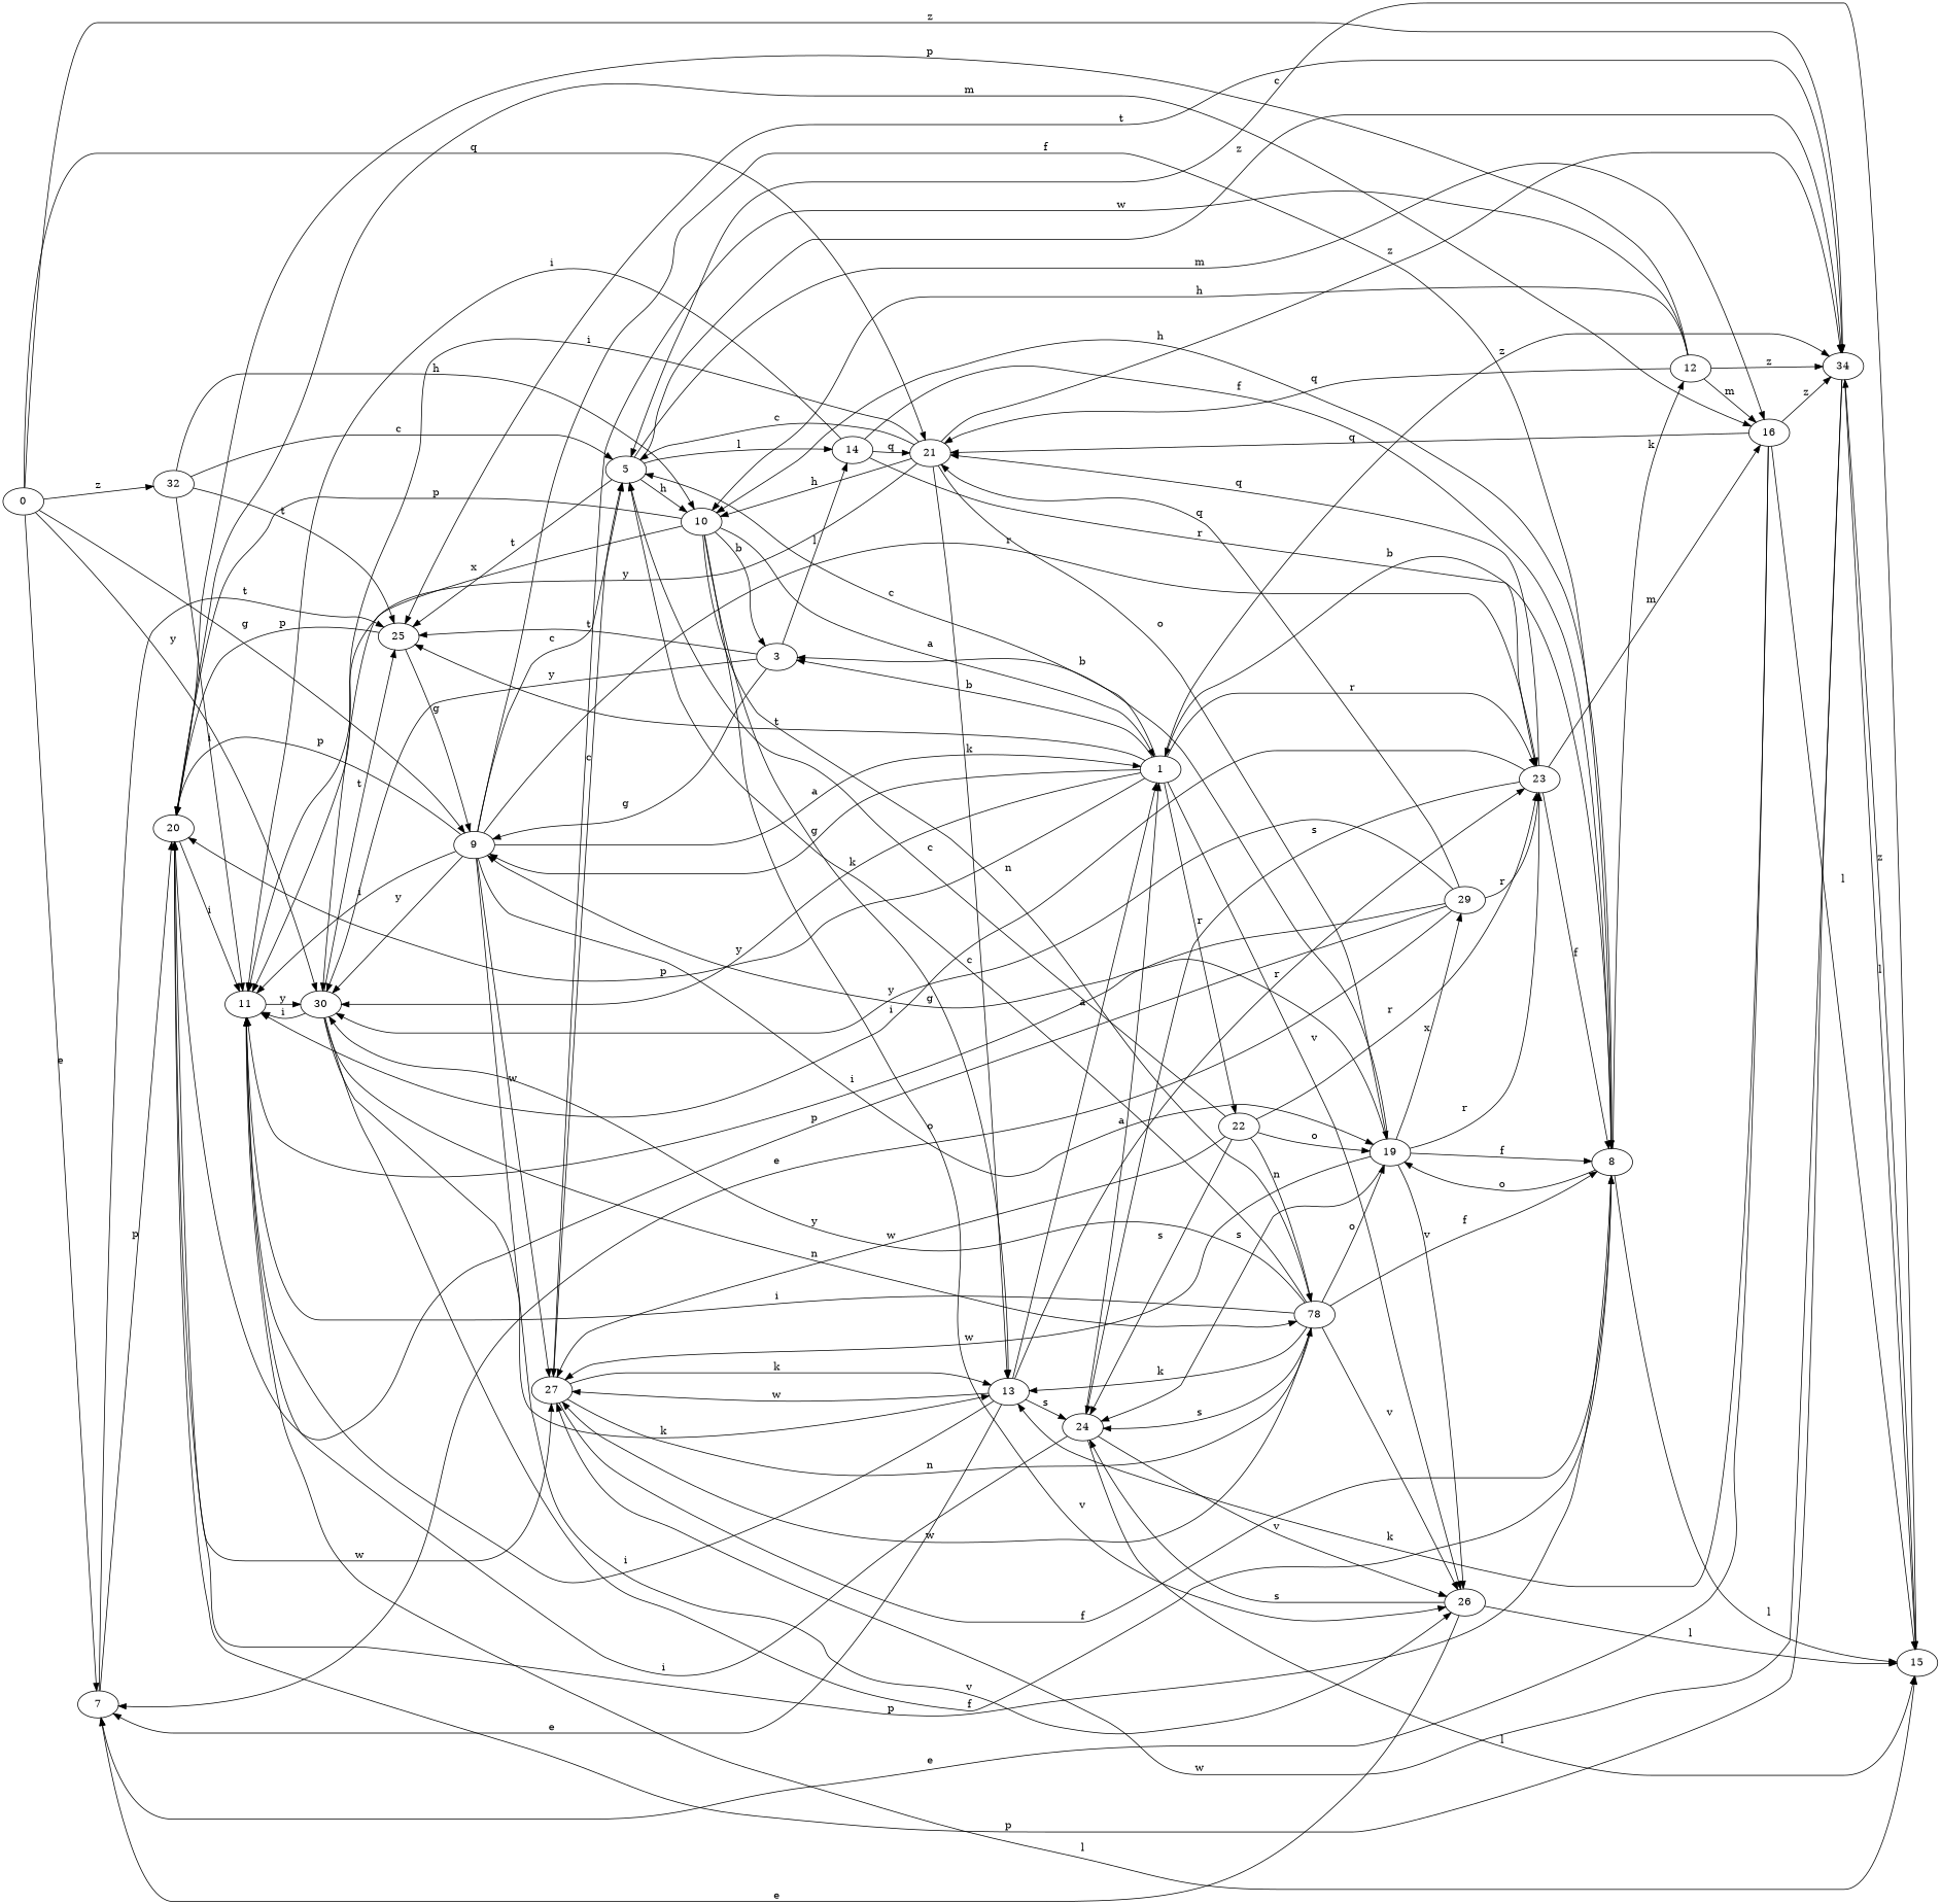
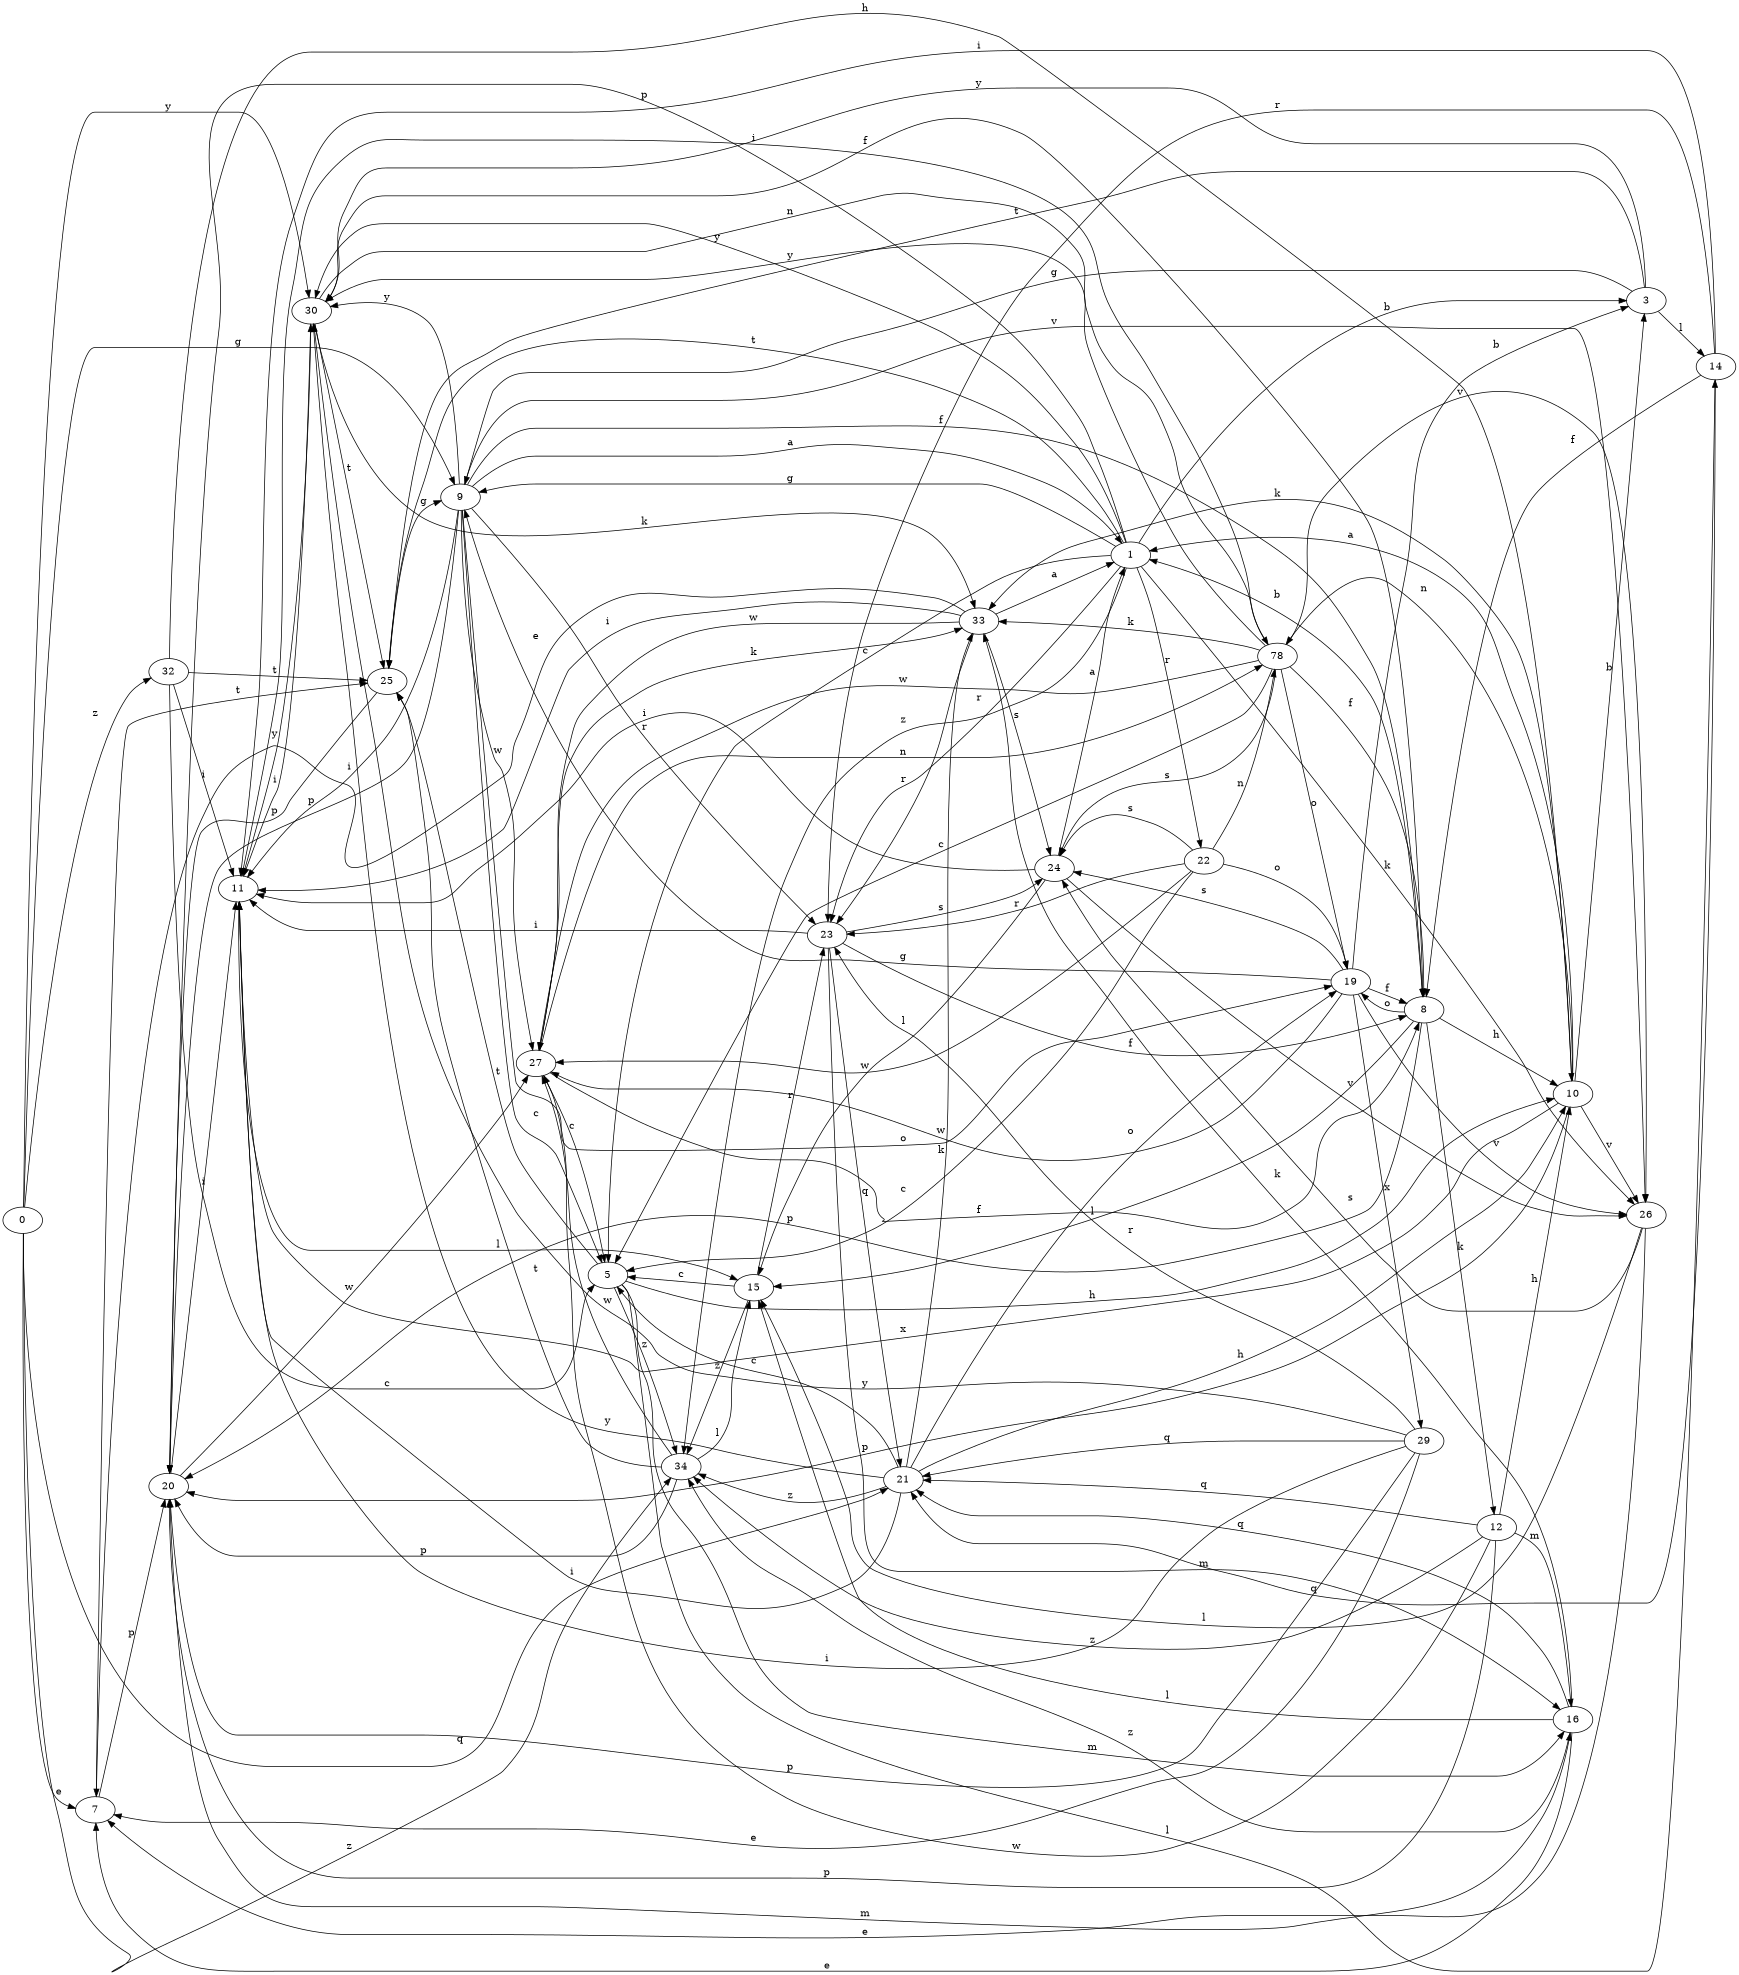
  strict digraph {
    rankdir=LR
    0
    7
    9
    21
    30
    32
    34
    20
    25
    1
    5
    23
    26
    8
    19
    11
    27
    10
-   13
+   13 [label=33]
    n20 [label=78]
    15
    3
    22
    14
    16
    24
    12
    29
    0 -> 7 [label=e]
    0 -> 9 [label=g]
    0 -> 21 [label=q]
    0 -> 30 [label=y]
    0 -> 32 [label=z]
    0 -> 34 [label=z]
    7 -> 20 [label=p]
    7 -> 25 [label=t]
    9 -> 30 [label=y]
    9 -> 20 [label=p]
    9 -> 1 [label=a]
    9 -> 5 [label=c]
    9 -> 23 [label=r]
    9 -> 26 [label=v]
    9 -> 8 [label=f]
    9 -> 19 [label=o]
    9 -> 11 [label=i]
    9 -> 27 [label=w]
    21 -> 30 [label=y]
    21 -> 34 [label=z]
    21 -> 5 [label=c]
    21 -> 19 [label=o]
    21 -> 11 [label=i]
    21 -> 10 [label=h]
    21 -> 13 [label=k]
    30 -> 25 [label=t]
    30 -> 8 [label=f]
    30 -> 11 [label=i]
    30 -> 13 [label=k]
    30 -> n20 [label=n]
    32 -> 25 [label=t]
    32 -> 5 [label=c]
    32 -> 11 [label=i]
    32 -> 10 [label=h]
    34 -> 20 [label=p]
    34 -> 25 [label=t]
    34 -> 27 [label=w]
    34 -> 15 [label=l]
    20 -> 11 [label=i]
    20 -> 27 [label=w]
    20 -> 16 [label=m]
    25 -> 9 [label=g]
    25 -> 20 [label=p]
    1 -> 9 [label=g]
    1 -> 30 [label=y]
    1 -> 34 [label=z]
    1 -> 20 [label=p]
    1 -> 25 [label=t]
    1 -> 5 [label=c]
    1 -> 23 [label=r]
-   1 -> 26 [label=v]
+   1 -> 26 [label=k]
    1 -> 3 [label=b]
    1 -> 22 [label=r]
    5 -> 34 [label=z]
    5 -> 25 [label=t]
    5 -> 10 [label=h]
    5 -> 14 [label=l]
    5 -> 16 [label=m]
    23 -> 21 [label=q]
    23 -> 8 [label=f]
    23 -> 11 [label=i]
    23 -> 16 [label=m]
    23 -> 24 [label=s]
    26 -> 7 [label=e]
    26 -> 15 [label=l]
    26 -> 24 [label=s]
    8 -> 20 [label=p]
    8 -> 1 [label=b]
    8 -> 19 [label=o]
    8 -> 10 [label=h]
    8 -> 15 [label=l]
    8 -> 12 [label=k]
    19 -> 9 [label=g]
-   19 -> 23 [label=r]
+   15 -> 23 [label=r]
    19 -> 26 [label=v]
    19 -> 8 [label=f]
    19 -> 27 [label=w]
    19 -> 3 [label=b]
    19 -> 24 [label=s]
    19 -> 29 [label=x]
    11 -> 30 [label=y]
    11 -> 15 [label=l]
    27 -> 5 [label=c]
    27 -> 8 [label=f]
    27 -> 13 [label=k]
    27 -> n20 [label=n]
    10 -> 20 [label=p]
    10 -> 1 [label=a]
    10 -> 26 [label=v]
    10 -> 11 [label=x]
    10 -> 13 [label=k]
    10 -> n20 [label=n]
    10 -> 3 [label=b]
    13 -> 7 [label=e]
    13 -> 1 [label=a]
    13 -> 23 [label=r]
    13 -> 11 [label=i]
    13 -> 27 [label=w]
    13 -> 24 [label=s]
    n20 -> 30 [label=y]
    n20 -> 5 [label=c]
    n20 -> 26 [label=v]
    n20 -> 8 [label=f]
    n20 -> 19 [label=o]
    n20 -> 11 [label=i]
    n20 -> 27 [label=w]
    n20 -> 13 [label=k]
    n20 -> 24 [label=s]
    15 -> 34 [label=z]
    15 -> 5 [label=c]
    3 -> 9 [label=g]
    3 -> 30 [label=y]
    3 -> 25 [label=t]
    3 -> 14 [label=l]
    22 -> 5 [label=c]
    22 -> 23 [label=r]
    22 -> 19 [label=o]
    22 -> 27 [label=w]
    22 -> n20 [label=n]
    22 -> 24 [label=s]
    14 -> 21 [label=q]
    14 -> 23 [label=r]
    14 -> 8 [label=f]
    14 -> 11 [label=i]
    16 -> 7 [label=e]
    16 -> 21 [label=q]
    16 -> 34 [label=z]
    16 -> 13 [label=k]
    16 -> 15 [label=l]
    24 -> 1 [label=a]
    24 -> 26 [label=v]
    24 -> 11 [label=i]
    24 -> 15 [label=l]
    12 -> 21 [label=q]
    12 -> 34 [label=z]
    12 -> 20 [label=p]
    12 -> 27 [label=w]
    12 -> 10 [label=h]
    12 -> 16 [label=m]
    29 -> 7 [label=e]
    29 -> 21 [label=q]
    29 -> 30 [label=y]
    29 -> 20 [label=p]
    29 -> 23 [label=r]
    29 -> 11 [label=i]
  }
